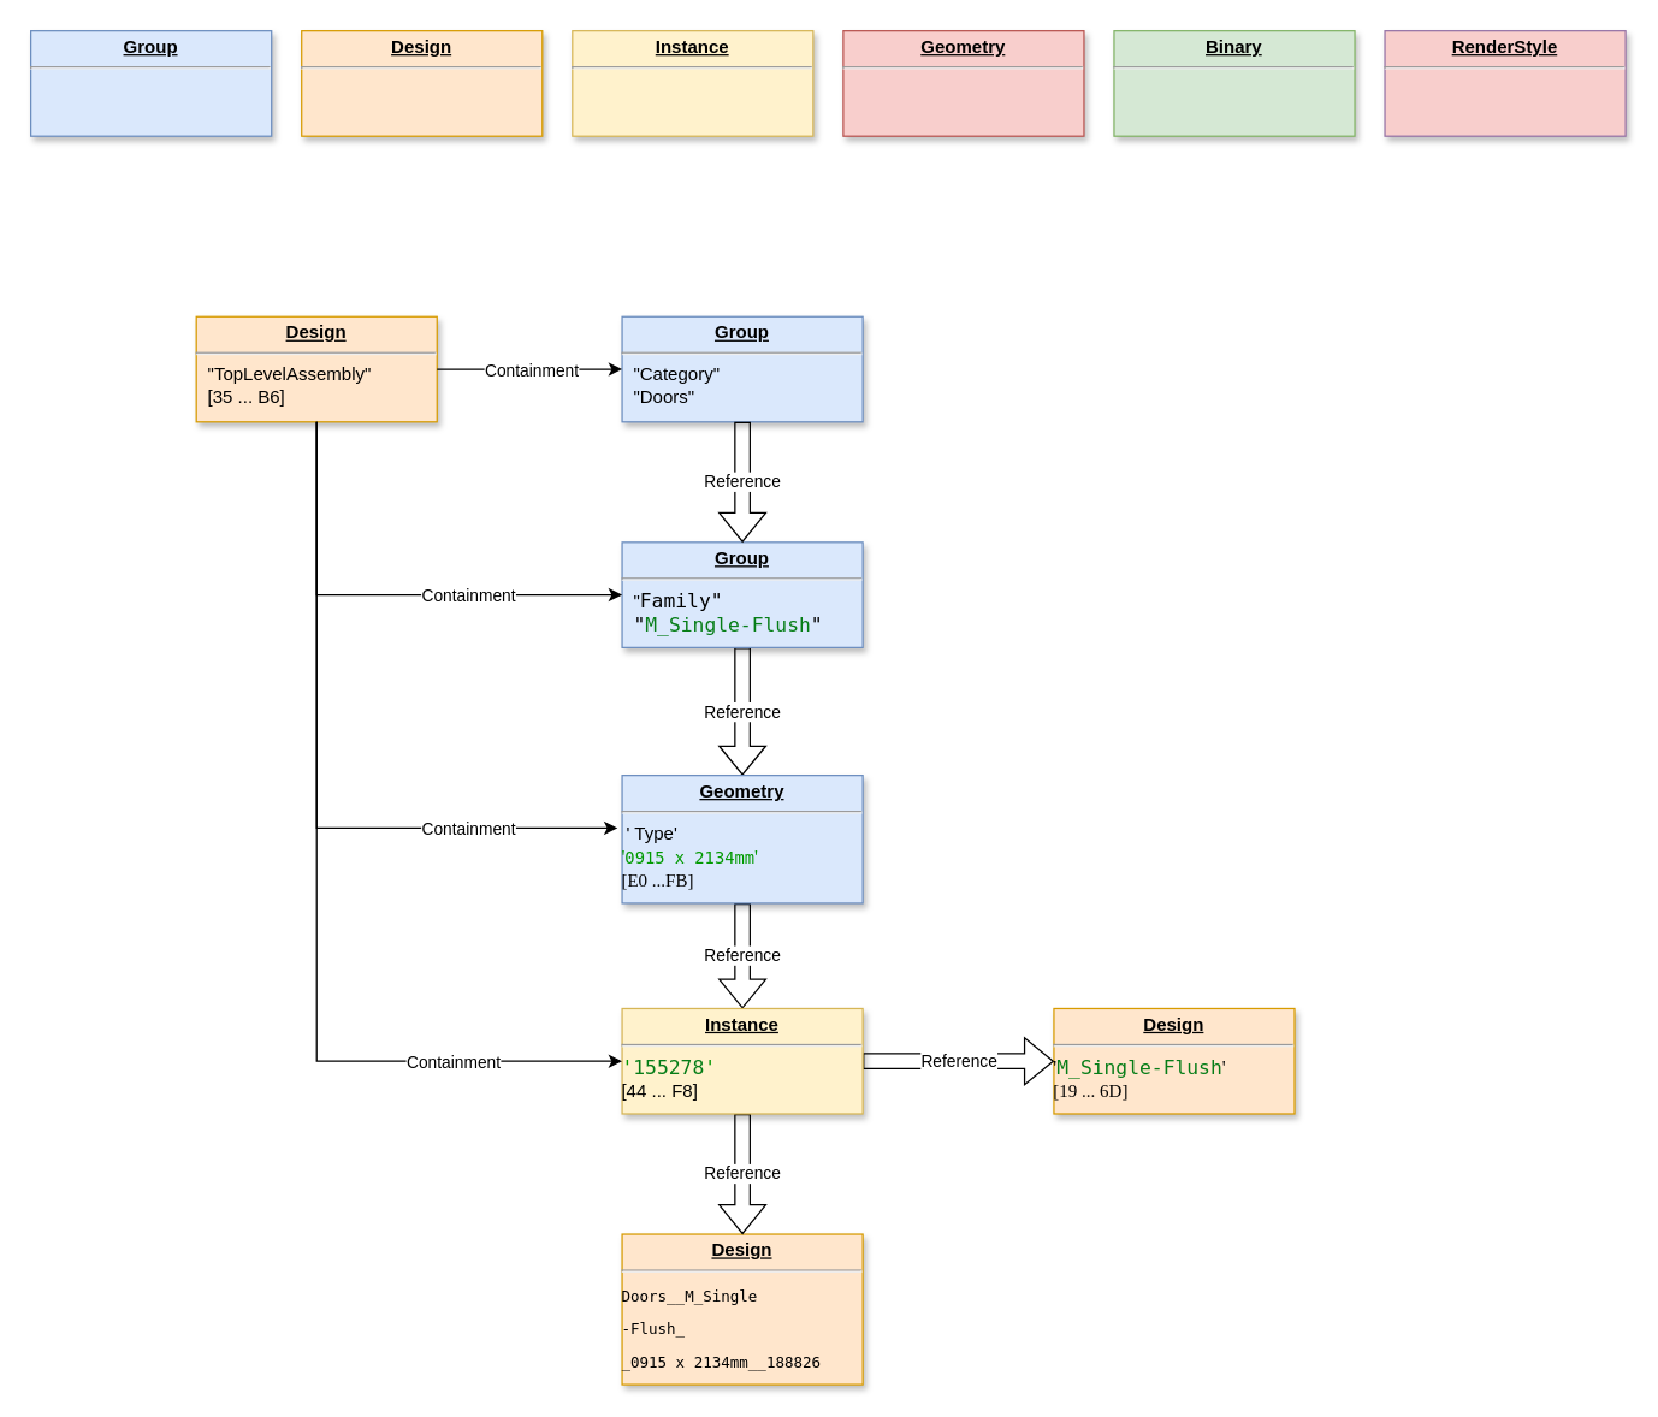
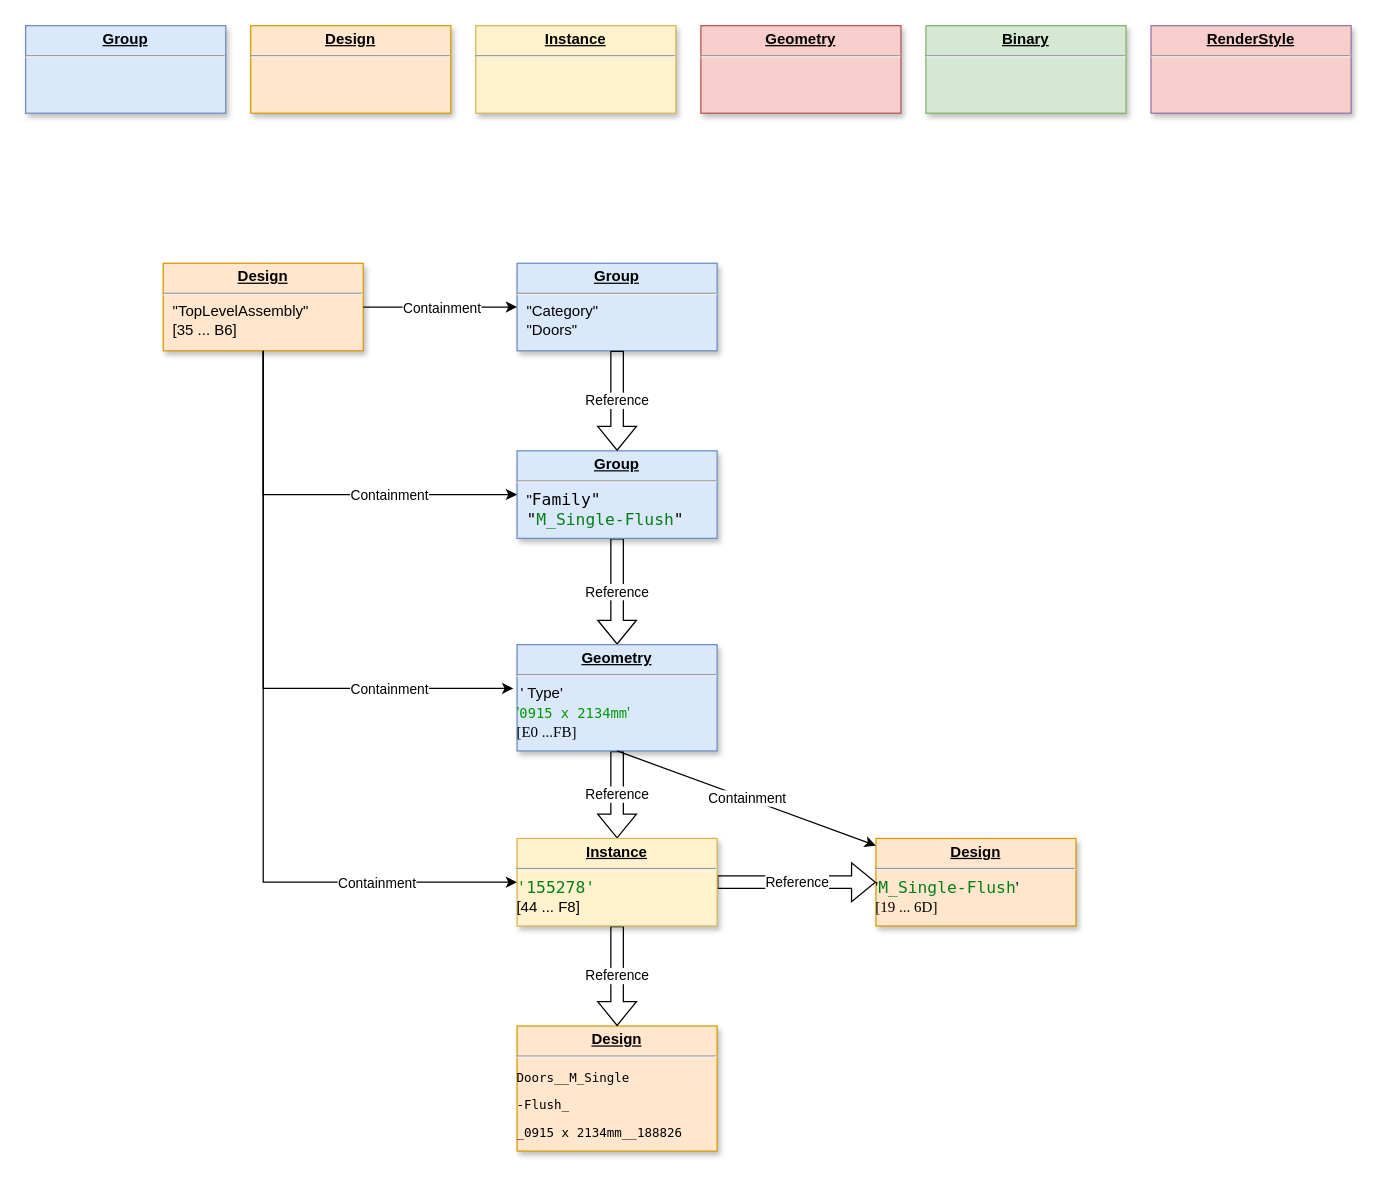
  <mxCell id="0" />
  <mxCell id="1" parent="0" />
  <mxCell id="2" value="Reference" style="shape=flexArrow;html=1;rounded=0;exitX=0.5;exitY=1;exitDx=0;exitDy=0;entryX=0.5;entryY=0;entryDx=0;entryDy=0;" parent="1" source="8" target="24" edge="1"><mxGeometry width="100" relative="1" as="geometry"><mxPoint x="540" y="600" as="sourcePoint" /><mxPoint x="640" y="600" as="targetPoint" /></mxGeometry></mxCell>
  <mxCell id="3" value="Reference" style="shape=flexArrow;html=1;rounded=0;exitX=0.5;exitY=1;exitDx=0;exitDy=0;entryX=0.5;entryY=0;entryDx=0;entryDy=0;" parent="1" source="14" target="8" edge="1"><mxGeometry width="100" relative="1" as="geometry"><mxPoint x="280" y="630" as="sourcePoint" /><mxPoint x="510" y="580" as="targetPoint" /></mxGeometry></mxCell>
  <mxCell id="4" value="&lt;p style=&quot;margin: 0px ; margin-top: 4px ; text-align: center ; text-decoration: underline&quot;&gt;&lt;b&gt;Design&lt;/b&gt;&lt;/p&gt;&lt;hr&gt;&lt;p style=&quot;margin: 0px ; margin-left: 8px&quot;&gt;&lt;br&gt;&lt;/p&gt;" style="verticalAlign=top;align=left;overflow=fill;fontSize=12;fontFamily=Helvetica;html=1;strokeColor=#d79b00;shadow=1;fillColor=#ffe6cc;" parent="1" vertex="1"><mxGeometry x="200" y="20" width="160" height="70" as="geometry" /></mxCell>
  <mxCell id="5" value="&lt;p style=&quot;margin: 0px ; margin-top: 4px ; text-align: center ; text-decoration: underline&quot;&gt;&lt;b&gt;Group&lt;/b&gt;&lt;/p&gt;&lt;hr&gt;&lt;p style=&quot;margin: 0px ; margin-left: 8px&quot;&gt;&lt;br&gt;&lt;/p&gt;" style="verticalAlign=top;align=left;overflow=fill;fontSize=12;fontFamily=Helvetica;html=1;strokeColor=#6c8ebf;shadow=1;fillColor=#dae8fc;" parent="1" vertex="1"><mxGeometry x="20" y="20" width="160" height="70" as="geometry" /></mxCell>
  <mxCell id="6" value="&lt;p style=&quot;margin: 0px ; margin-top: 4px ; text-align: center ; text-decoration: underline&quot;&gt;&lt;b&gt;Instance&lt;/b&gt;&lt;/p&gt;&lt;hr&gt;&lt;p style=&quot;margin: 0px ; margin-left: 8px&quot;&gt;&lt;br&gt;&lt;/p&gt;" style="verticalAlign=top;align=left;overflow=fill;fontSize=12;fontFamily=Helvetica;html=1;strokeColor=#d6b656;shadow=1;fillColor=#fff2cc;" parent="1" vertex="1"><mxGeometry x="380" y="20" width="160" height="70" as="geometry" /></mxCell>
  <mxCell id="7" value="&lt;p style=&quot;margin: 0px ; margin-top: 4px ; text-align: center ; text-decoration: underline&quot;&gt;&lt;b&gt;Design&lt;/b&gt;&lt;/p&gt;&lt;hr&gt;&lt;p style=&quot;margin: 0px ; margin-left: 8px&quot;&gt;&quot;TopLevelAssembly&quot;&lt;/p&gt;&lt;p style=&quot;margin: 0px ; margin-left: 8px&quot;&gt;[35 ... B6]&lt;/p&gt;" style="verticalAlign=top;align=left;overflow=fill;fontSize=12;fontFamily=Helvetica;html=1;strokeColor=#d79b00;shadow=1;fillColor=#ffe6cc;" parent="1" vertex="1"><mxGeometry x="130" y="210" width="160" height="70" as="geometry" /></mxCell>
  <mxCell id="8" value="&lt;p style=&quot;margin: 0px ; margin-top: 4px ; text-align: center ; text-decoration: underline&quot;&gt;&lt;b&gt;Geometry&lt;/b&gt;&lt;/p&gt;&lt;hr&gt;&amp;nbsp;' Type'&lt;br&gt;&lt;p class=&quot;p1&quot; style=&quot;margin: 0px ; font-stretch: normal ; line-height: normal ; font-size: 13px ; font-family: &amp;#34;menlo&amp;#34;&quot;&gt;&lt;span class=&quot;s1&quot;&gt;&lt;font color=&quot;#009900&quot;&gt;'&lt;span style=&quot;font-family: &amp;#34;menlo&amp;#34; , monospace ; font-size: 11px&quot;&gt;0915 x 2134mm&lt;/span&gt;'&lt;/font&gt;&lt;/span&gt;&lt;/p&gt;&lt;p class=&quot;p1&quot; style=&quot;margin: 0px ; font-stretch: normal ; line-height: normal ; font-family: &amp;#34;menlo&amp;#34;&quot;&gt;&lt;span class=&quot;s1&quot;&gt;&lt;font style=&quot;font-size: 12px&quot;&gt;[E0 ...FB]&lt;/font&gt;&lt;/span&gt;&lt;/p&gt;" style="verticalAlign=top;align=left;overflow=fill;fontSize=12;fontFamily=Helvetica;html=1;strokeColor=#6c8ebf;shadow=1;fillColor=#dae8fc;" parent="1" vertex="1"><mxGeometry x="413" y="515" width="160" height="85" as="geometry" /></mxCell>
  <mxCell id="9" value="" style="endArrow=classic;html=1;rounded=0;exitX=0.5;exitY=1;exitDx=0;exitDy=0;entryX=0;entryY=0.5;entryDx=0;entryDy=0;" parent="1" edge="1" source="7"><mxGeometry relative="1" as="geometry"><mxPoint x="97" y="280" as="sourcePoint" /><mxPoint x="410" y="550" as="targetPoint" /><Array as="points"><mxPoint x="210" y="550" /></Array></mxGeometry></mxCell>
  <mxCell id="10" value="Containment" style="edgeLabel;resizable=0;html=1;align=center;verticalAlign=middle;" parent="9" connectable="0" vertex="1"><mxGeometry relative="1" as="geometry"><mxPoint x="100" y="35" as="offset" /></mxGeometry></mxCell>
  <mxCell id="11" value="&lt;p style=&quot;margin: 0px ; margin-top: 4px ; text-align: center ; text-decoration: underline&quot;&gt;&lt;b&gt;Design&lt;/b&gt;&lt;/p&gt;&lt;hr&gt;&lt;p class=&quot;p1&quot; style=&quot;margin: 0px ; font-stretch: normal ; line-height: normal ; font-size: 13px ; font-family: &amp;#34;menlo&amp;#34;&quot;&gt;&lt;span class=&quot;s1&quot;&gt;'&lt;/span&gt;&lt;span style=&quot;color: rgb(6 , 125 , 23) ; font-family: &amp;#34;jetbrains mono&amp;#34; , monospace ; font-size: 9.8pt&quot;&gt;M_Single-Flush&lt;/span&gt;&lt;span&gt;'&lt;/span&gt;&lt;/p&gt;&lt;p class=&quot;p1&quot; style=&quot;margin: 0px ; font-stretch: normal ; line-height: normal ; font-family: &amp;#34;menlo&amp;#34;&quot;&gt;&lt;span class=&quot;s1&quot;&gt;&lt;font style=&quot;font-size: 12px&quot;&gt;[19 ... 6D]&lt;/font&gt;&lt;/span&gt;&lt;/p&gt;" style="verticalAlign=top;align=left;overflow=fill;fontSize=12;fontFamily=Helvetica;html=1;strokeColor=#d79b00;shadow=1;fillColor=#ffe6cc;" parent="1" vertex="1"><mxGeometry x="700" y="670" width="160" height="70" as="geometry" /></mxCell>
+ <mxCell id="12" value="" style="endArrow=classic;html=1;rounded=0;exitX=0.5;exitY=1;exitDx=0;exitDy=0;" parent="1" source="8" target="11" edge="1"><mxGeometry relative="1" as="geometry"><mxPoint x="280" y="460" as="sourcePoint" /><mxPoint x="270" y="700" as="targetPoint" /></mxGeometry></mxCell>
+ <mxCell id="13" value="Containment" style="edgeLabel;resizable=0;html=1;align=center;verticalAlign=middle;" parent="12" connectable="0" vertex="1"><mxGeometry relative="1" as="geometry" /></mxCell>
  <mxCell id="14" value="&lt;p style=&quot;margin: 0px ; margin-top: 4px ; text-align: center ; text-decoration: underline&quot;&gt;&lt;b&gt;Group&lt;/b&gt;&lt;/p&gt;&lt;hr&gt;&lt;p style=&quot;margin: 0px ; margin-left: 8px&quot;&gt;&quot;&lt;span style=&quot;font-family: &amp;#34;jetbrains mono&amp;#34; , monospace ; font-size: 9.8pt&quot;&gt;Family&quot;&lt;/span&gt;&lt;/p&gt;&lt;p style=&quot;margin: 0px ; margin-left: 8px&quot;&gt;&lt;span style=&quot;font-family: &amp;#34;jetbrains mono&amp;#34; , monospace ; font-size: 9.8pt&quot;&gt;&quot;&lt;/span&gt;&lt;span style=&quot;color: rgb(6 , 125 , 23) ; font-family: &amp;#34;jetbrains mono&amp;#34; , monospace ; font-size: 9.8pt&quot;&gt;M_Single-Flush&lt;/span&gt;&lt;span style=&quot;font-family: &amp;#34;jetbrains mono&amp;#34; , monospace ; font-size: 9.8pt&quot;&gt;&quot;&lt;/span&gt;&lt;/p&gt;" style="verticalAlign=top;align=left;overflow=fill;fontSize=12;fontFamily=Helvetica;html=1;strokeColor=#6c8ebf;shadow=1;fillColor=#dae8fc;" parent="1" vertex="1"><mxGeometry x="413" y="360" width="160" height="70" as="geometry" /></mxCell>
  <mxCell id="15" value="&lt;p style=&quot;margin: 0px ; margin-top: 4px ; text-align: center ; text-decoration: underline&quot;&gt;&lt;b&gt;Group&lt;/b&gt;&lt;/p&gt;&lt;hr&gt;&lt;p style=&quot;margin: 0px ; margin-left: 8px&quot;&gt;&quot;Category&quot;&lt;/p&gt;&lt;p style=&quot;margin: 0px ; margin-left: 8px&quot;&gt;&quot;Doors&quot;&lt;/p&gt;" style="verticalAlign=top;align=left;overflow=fill;fontSize=12;fontFamily=Helvetica;html=1;strokeColor=#6c8ebf;shadow=1;fillColor=#dae8fc;" parent="1" vertex="1"><mxGeometry x="413" y="210" width="160" height="70" as="geometry" /></mxCell>
  <mxCell id="16" value="Reference" style="shape=flexArrow;html=1;rounded=0;exitX=0.5;exitY=1;exitDx=0;exitDy=0;entryX=0.5;entryY=0;entryDx=0;entryDy=0;" parent="1" source="15" target="14" edge="1"><mxGeometry width="100" relative="1" as="geometry"><mxPoint x="650" y="290" as="sourcePoint" /><mxPoint x="490" y="400" as="targetPoint" /></mxGeometry></mxCell>
  <mxCell id="17" value="" style="endArrow=classic;html=1;rounded=0;exitX=0.5;exitY=1;exitDx=0;exitDy=0;" parent="1" source="7" target="14" edge="1"><mxGeometry relative="1" as="geometry"><mxPoint x="110" y="260" as="sourcePoint" /><mxPoint x="280" y="560" as="targetPoint" /><Array as="points"><mxPoint x="210" y="395" /></Array></mxGeometry></mxCell>
  <mxCell id="18" value="Containment" style="edgeLabel;resizable=0;html=1;align=center;verticalAlign=middle;" parent="17" connectable="0" vertex="1"><mxGeometry relative="1" as="geometry"><mxPoint x="56" as="offset" /></mxGeometry></mxCell>
  <mxCell id="19" value="" style="endArrow=classic;html=1;rounded=0;exitX=1;exitY=0.5;exitDx=0;exitDy=0;entryX=0;entryY=0.5;entryDx=0;entryDy=0;" parent="1" source="7" target="15" edge="1"><mxGeometry relative="1" as="geometry"><mxPoint x="110" y="340" as="sourcePoint" /><mxPoint x="360" y="396.818" as="targetPoint" /></mxGeometry></mxCell>
  <mxCell id="20" value="Containment" style="edgeLabel;resizable=0;html=1;align=center;verticalAlign=middle;" parent="19" connectable="0" vertex="1"><mxGeometry relative="1" as="geometry" /></mxCell>
  <mxCell id="21" value="&lt;p style=&quot;margin: 0px ; margin-top: 4px ; text-align: center ; text-decoration: underline&quot;&gt;&lt;b&gt;Design&lt;/b&gt;&lt;/p&gt;&lt;hr&gt;&lt;pre style=&quot;font-family: &amp;#34;jetbrains mono&amp;#34; , monospace ; font-size: 10px&quot;&gt;&lt;pre style=&quot;font-family: &amp;#34;jetbrains mono&amp;#34; , monospace&quot;&gt;Doors__M_Single&lt;/pre&gt;&lt;pre style=&quot;font-family: &amp;#34;jetbrains mono&amp;#34; , monospace&quot;&gt;-Flush_&lt;/pre&gt;&lt;pre style=&quot;font-family: &amp;#34;jetbrains mono&amp;#34; , monospace&quot;&gt;_0915 x 2134mm__188826&lt;/pre&gt;&lt;/pre&gt;" style="verticalAlign=top;align=left;overflow=fill;fontSize=12;fontFamily=Helvetica;html=1;strokeColor=#d79b00;shadow=1;fillColor=#ffe6cc;" parent="1" vertex="1"><mxGeometry x="413" y="820" width="160" height="100" as="geometry" /></mxCell>
  <mxCell id="22" value="Reference" style="shape=flexArrow;html=1;rounded=0;exitX=0.5;exitY=1;exitDx=0;exitDy=0;entryX=0.5;entryY=0;entryDx=0;entryDy=0;" parent="1" source="24" target="21" edge="1"><mxGeometry width="100" relative="1" as="geometry"><mxPoint x="503" y="595" as="sourcePoint" /><mxPoint x="620" y="690" as="targetPoint" /></mxGeometry></mxCell>
  <mxCell id="23" value="Reference" style="shape=flexArrow;html=1;rounded=0;entryX=0;entryY=0.5;entryDx=0;entryDy=0;startArrow=none;exitX=1;exitY=0.5;exitDx=0;exitDy=0;" parent="1" source="24" target="11" edge="1"><mxGeometry width="100" relative="1" as="geometry"><mxPoint x="470" y="715" as="sourcePoint" /><mxPoint x="800" y="725" as="targetPoint" /></mxGeometry></mxCell>
  <mxCell id="24" value="&lt;p style=&quot;margin: 4px 0px 0px ; text-align: center ; text-decoration: underline&quot;&gt;&lt;b&gt;Instance&lt;/b&gt;&lt;/p&gt;&lt;hr&gt;&lt;p style=&quot;margin: 0px ; margin-left: 8px&quot;&gt;&lt;/p&gt;&lt;font color=&quot;#009900&quot; face=&quot;jetbrains mono, monospace&quot;&gt;&lt;span style=&quot;font-size: 13.067px&quot;&gt;'&lt;/span&gt;&lt;/font&gt;&lt;span style=&quot;color: rgb(6 , 125 , 23) ; font-family: &amp;#34;jetbrains mono&amp;#34; , monospace ; font-size: 9.8pt&quot;&gt;155278&lt;/span&gt;&lt;span style=&quot;font-size: 13.067px ; color: rgb(0 , 153 , 0) ; font-family: &amp;#34;jetbrains mono&amp;#34; , monospace&quot;&gt;'&lt;br&gt;&lt;/span&gt;[44 ... F8]&lt;br&gt;&lt;font color=&quot;#009900&quot; face=&quot;jetbrains mono, monospace&quot;&gt;&lt;span style=&quot;font-size: 13.067px&quot;&gt;&lt;br&gt;&lt;/span&gt;&lt;/font&gt;" style="verticalAlign=top;align=left;overflow=fill;fontSize=12;fontFamily=Helvetica;html=1;strokeColor=#d6b656;shadow=1;fillColor=#fff2cc;" parent="1" vertex="1"><mxGeometry x="413" y="670" width="160" height="70" as="geometry" /></mxCell>
  <mxCell id="25" value="" style="endArrow=classic;html=1;rounded=0;exitX=0.5;exitY=1;exitDx=0;exitDy=0;entryX=0;entryY=0.5;entryDx=0;entryDy=0;" parent="1" source="7" target="24" edge="1"><mxGeometry relative="1" as="geometry"><mxPoint x="107" y="290" as="sourcePoint" /><mxPoint x="420" y="560" as="targetPoint" /><Array as="points"><mxPoint x="210" y="705" /></Array></mxGeometry></mxCell>
  <mxCell id="26" value="Containment" style="edgeLabel;resizable=0;html=1;align=center;verticalAlign=middle;" parent="25" connectable="0" vertex="1"><mxGeometry relative="1" as="geometry"><mxPoint x="90" y="111" as="offset" /></mxGeometry></mxCell>
  <mxCell id="27" value="&lt;p style=&quot;margin: 0px ; margin-top: 4px ; text-align: center ; text-decoration: underline&quot;&gt;&lt;b&gt;Geometry&lt;/b&gt;&lt;/p&gt;&lt;hr&gt;&lt;p style=&quot;margin: 0px ; margin-left: 8px&quot;&gt;&lt;br&gt;&lt;/p&gt;" style="verticalAlign=top;align=left;overflow=fill;fontSize=12;fontFamily=Helvetica;html=1;strokeColor=#b85450;shadow=1;fillColor=#f8cecc;" parent="1" vertex="1"><mxGeometry x="560" y="20" width="160" height="70" as="geometry" /></mxCell>
  <mxCell id="28" value="&lt;p style=&quot;margin: 0px ; margin-top: 4px ; text-align: center ; text-decoration: underline&quot;&gt;&lt;b&gt;Binary&lt;/b&gt;&lt;/p&gt;&lt;hr&gt;&lt;p style=&quot;margin: 0px ; margin-left: 8px&quot;&gt;&lt;br&gt;&lt;/p&gt;" style="verticalAlign=top;align=left;overflow=fill;fontSize=12;fontFamily=Helvetica;html=1;strokeColor=#82b366;shadow=1;fillColor=#d5e8d4;" parent="1" vertex="1"><mxGeometry x="740" y="20" width="160" height="70" as="geometry" /></mxCell>
  <mxCell id="29" value="&lt;p style=&quot;margin: 0px ; margin-top: 4px ; text-align: center ; text-decoration: underline&quot;&gt;&lt;b&gt;RenderStyle&lt;/b&gt;&lt;/p&gt;&lt;hr&gt;&lt;p style=&quot;margin: 0px ; margin-left: 8px&quot;&gt;&lt;br&gt;&lt;/p&gt;" style="verticalAlign=top;align=left;overflow=fill;fontSize=12;fontFamily=Helvetica;html=1;strokeColor=#9673a6;shadow=1;fillColor=#f8cecc;" parent="1" vertex="1"><mxGeometry x="920" y="20" width="160" height="70" as="geometry" /></mxCell>
